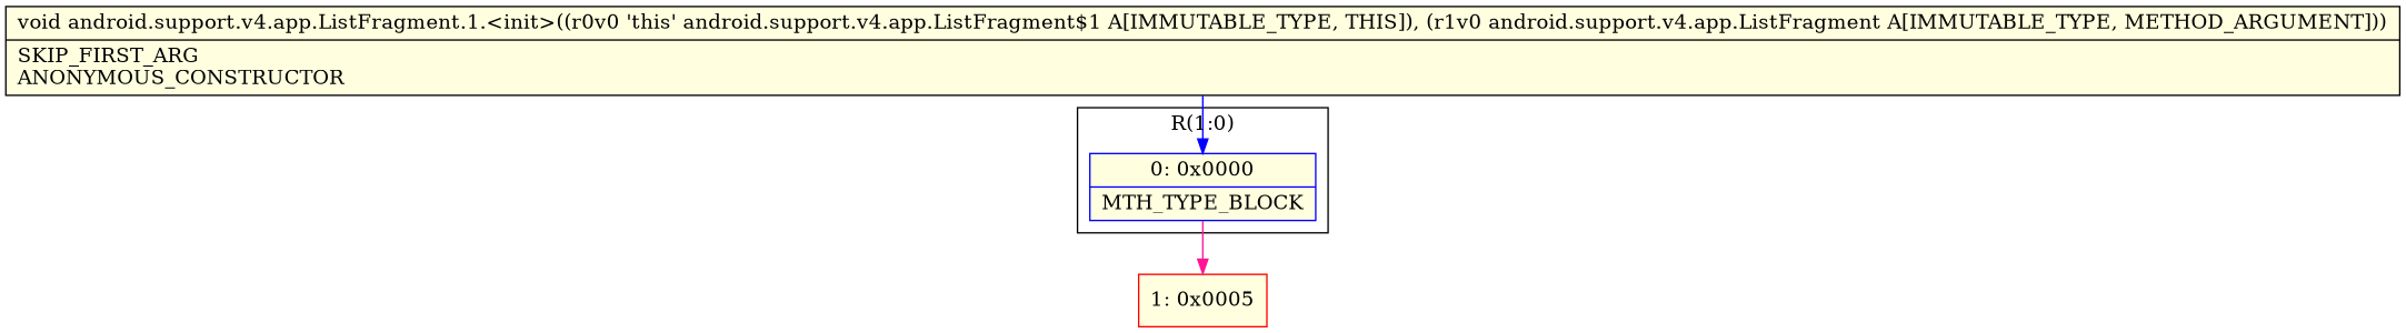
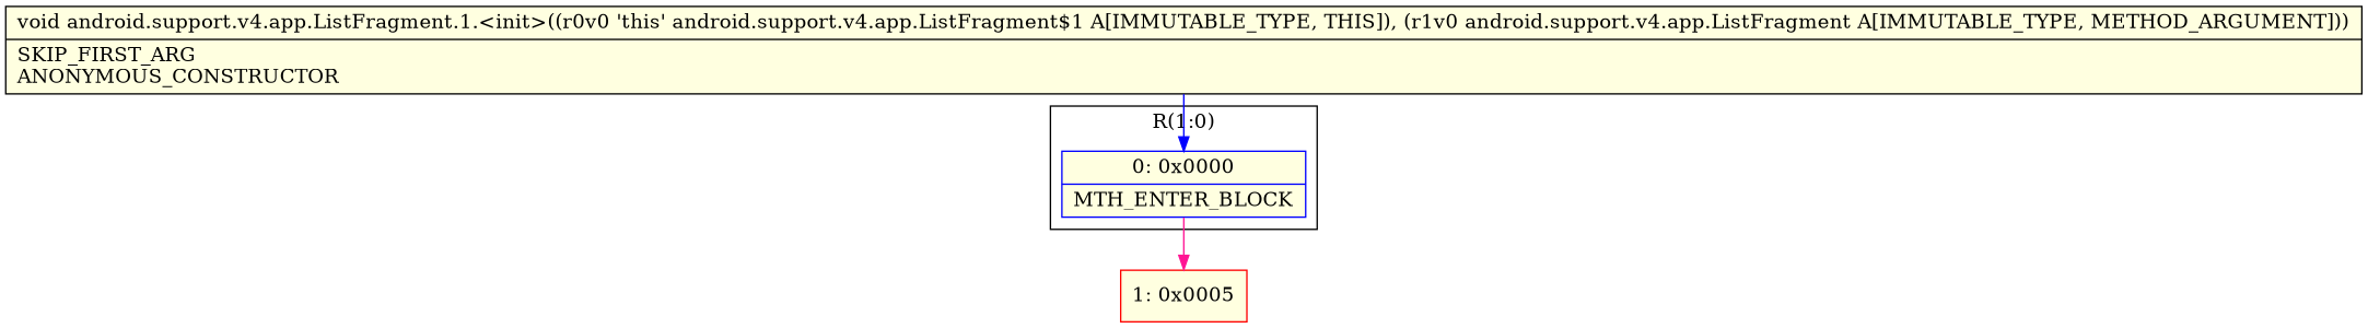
  digraph {
    node [shape=record style=filled fillcolor=lightyellow]
-   n1 [color=blue label="{0\:\ 0x0000|MTH_TYPE_BLOCK\l}"]
+   n1 [color=blue label="{0\:\ 0x0000|MTH_ENTER_BLOCK\l}"]
    n2 [color=red label="{1\:\ 0x0005}"]
    n3 [label="{void android.support.v4.app.ListFragment.1.\<init\>((r0v0 'this' android.support.v4.app.ListFragment$1 A[IMMUTABLE_TYPE, THIS]), (r1v0 android.support.v4.app.ListFragment A[IMMUTABLE_TYPE, METHOD_ARGUMENT]))  | SKIP_FIRST_ARG\lANONYMOUS_CONSTRUCTOR\l}"]
    subgraph cluster_1 {
      label="R(1:0)"
      n1
    }
    n1 -> n2 [color=deeppink]
    n3 -> n1 [color=blue]
  }
